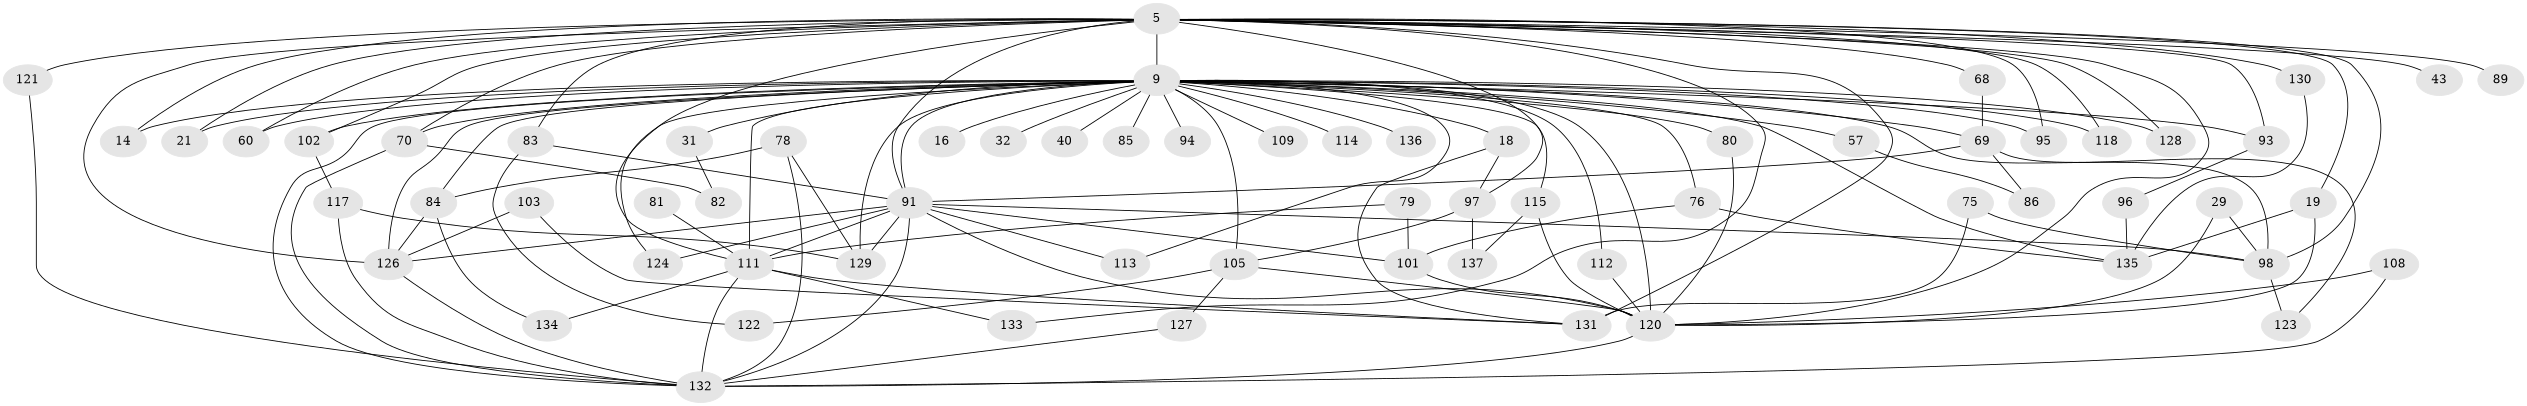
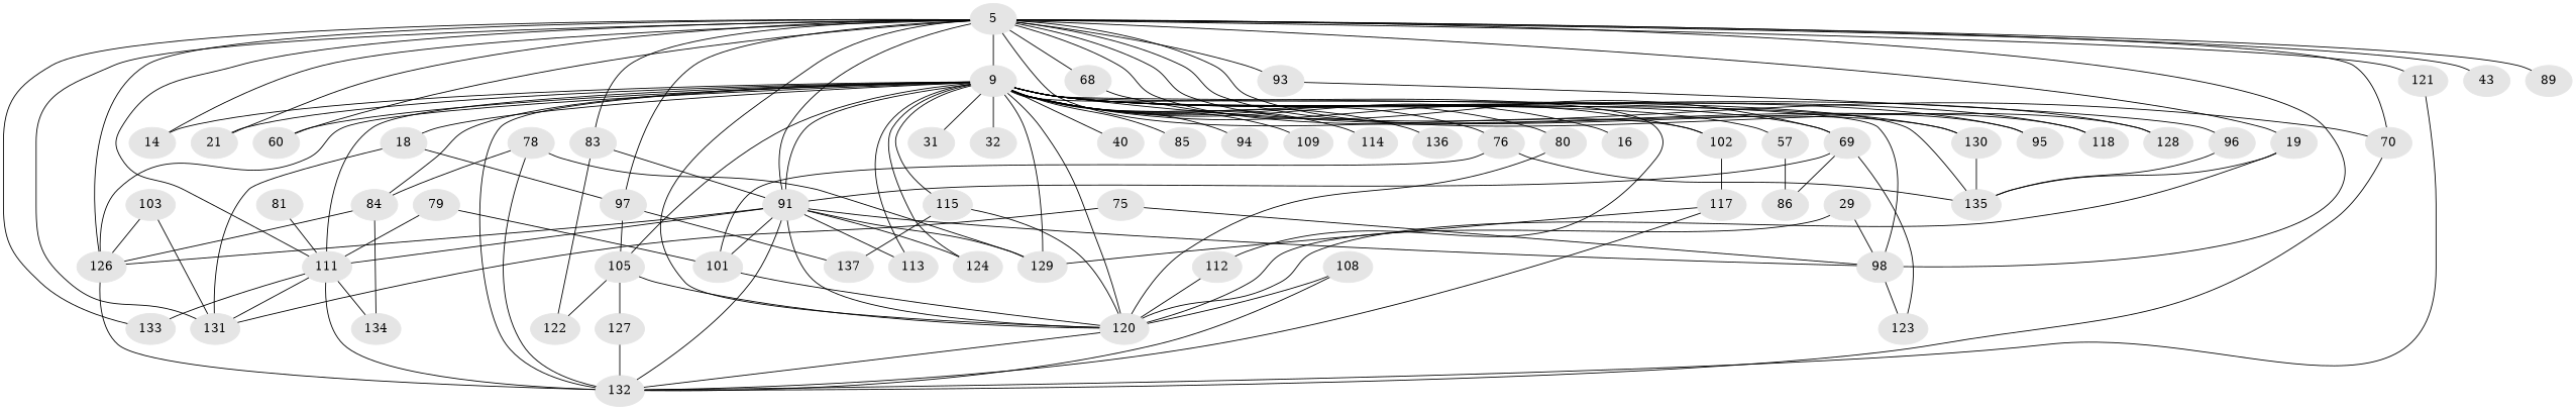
  graph {
    node [color=gray90 style=filled]
    5 [super="+4"]
    9 [super="+2+6"]
    14
    19
    21
    43
    60
    68
    70 [super="+56+45"]
    83 [super="+49"]
    89
    91 [super="+77"]
    93 [super="+90"]
    95
    97 [super="+51"]
    98 [super="+11+15+61"]
    102 [super="+99"]
    111 [super="+17+48+104+106"]
    118
    120 [super="+116+65+107"]
    121
    126 [super="+66+92+110"]
    128
    130
    131 [super="+72+73"]
    133
    16
    18
    31
    32
    40
    57
    69 [super="+63"]
    76 [super="+41"]
    80 [super="+47"]
    84 [super="+13"]
    85
    94
    105 [super="+35+25"]
    109
    112
    113
    114
    115 [super="+64+100"]
    124
    129 [super="+42"]
    132 [super="+36+20+37+88+125"]
    135 [super="+34"]
    136
-   82
    122
    101 [super="+54"]
    96
    137
    123
    117 [super="+39"]
    134
    86
    127
    29
    75
    78 [super="+24"]
    79
    81
    103
    108 [super="+62"]
    5 -- 9 [weight=8]
    5 -- 14
    5 -- 19
    5 -- 21
    5 -- 43 [weight=2]
    5 -- 60
    5 -- 68
    5 -- 70 [weight=5]
    5 -- 83
    5 -- 89
    5 -- 91 [weight=4]
    5 -- 93 [weight=2]
    5 -- 95
    5 -- 97
    5 -- 98 [weight=3]
    5 -- 102
    5 -- 111 [weight=4]
    5 -- 118
    5 -- 120 [weight=5]
    5 -- 121
    5 -- 126 [weight=3]
    5 -- 128
    5 -- 130
    5 -- 131 [weight=3]
    5 -- 133
    9 -- 14
    9 -- 21
    9 -- 60
    9 -- 70
    9 -- 91 [weight=11]
-   9 -- 93 [weight=2]
+   9 -- 130 [weight=2]
    9 -- 95
    9 -- 98
    9 -- 102 [weight=2]
    9 -- 111 [weight=7]
    9 -- 118
    9 -- 120 [weight=11]
    9 -- 126
    9 -- 128
    9 -- 16 [weight=2]
    9 -- 18 [weight=2]
    9 -- 31 [weight=2]
    9 -- 32 [weight=2]
    9 -- 40 [weight=2]
    9 -- 57 [weight=2]
    9 -- 69 [weight=2]
    9 -- 76
    9 -- 80 [weight=2]
    9 -- 84 [weight=3]
    9 -- 85 [weight=2]
    9 -- 94 [weight=2]
    9 -- 105 [weight=3]
    9 -- 109 [weight=2]
    9 -- 112
    9 -- 113
    9 -- 114 [weight=2]
    9 -- 115 [weight=2]
    9 -- 124
    9 -- 129 [weight=2]
    9 -- 132 [weight=4]
    9 -- 135 [weight=2]
    9 -- 136 [weight=2]
    19 -- 120
    19 -- 135
    68 -- 69
    70 -- 132
-   70 -- 82
    83 -- 91 [weight=2]
    83 -- 122
    91 -- 98
    91 -- 111 [weight=2]
    91 -- 120 [weight=5]
    91 -- 126
    91 -- 113
    91 -- 124
    91 -- 129 [weight=2]
    91 -- 132 [weight=2]
    91 -- 101
    93 -- 96
    97 -- 105
    97 -- 137
    98 -- 123
    102 -- 117
    111 -- 131
    111 -- 133
    111 -- 132 [weight=2]
    111 -- 134
    120 -- 132
    121 -- 132
    126 -- 132
    130 -- 135
    18 -- 97
    18 -- 131
-   31 -- 82
    57 -- 86
    69 -- 91
    69 -- 123
    69 -- 86
    76 -- 135 [weight=2]
    76 -- 101
    80 -- 120
    84 -- 126
    84 -- 134
    105 -- 120
    105 -- 122
    105 -- 127
    112 -- 120
    115 -- 120 [weight=2]
    115 -- 137
    101 -- 120
    96 -- 135
    117 -- 129
    117 -- 132
    127 -- 132
    29 -- 98
    29 -- 120
    75 -- 98
    75 -- 131
    78 -- 84
    78 -- 129
    78 -- 132
    79 -- 111
    79 -- 101
    81 -- 111 [weight=2]
    103 -- 126
    103 -- 131
    108 -- 120 [weight=2]
    108 -- 132 [weight=2]
  }
